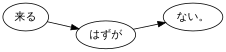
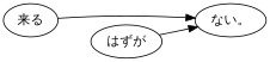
  digraph {
    rankdir=LR
    n1 [label="ない。"]
    n2 [label="来る"]
    n3 [label="はずが"]
-   n2 -> n3
+   n2 -> n1
    n3 -> n1
  }
